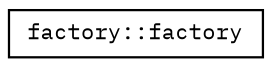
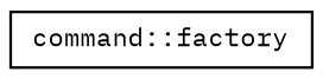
  digraph {
    rankdir=LR
    fontname="IBM Plex Mono"
-   n1 [color=black fillcolor=white fontname="IBM Plex Mono" fontsize=10 height=0.2 label="factory::factory" shape=record style=filled width=0.4]
+   n1 [color=black fillcolor=white fontname="IBM Plex Mono" fontsize=10 height=0.2 label="command::factory" shape=record style=filled width=0.4]
  }
